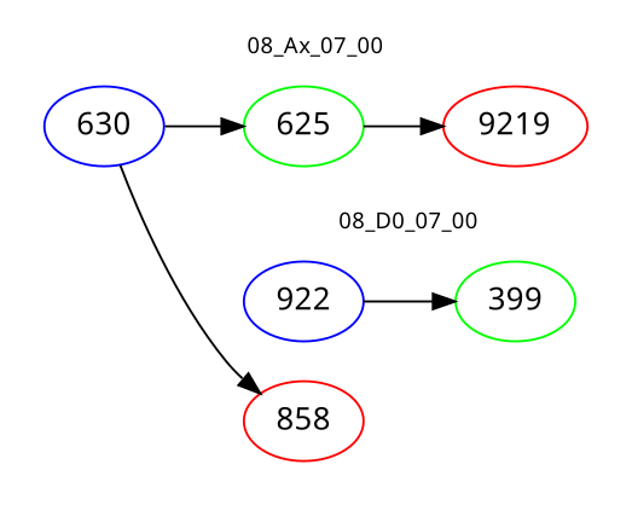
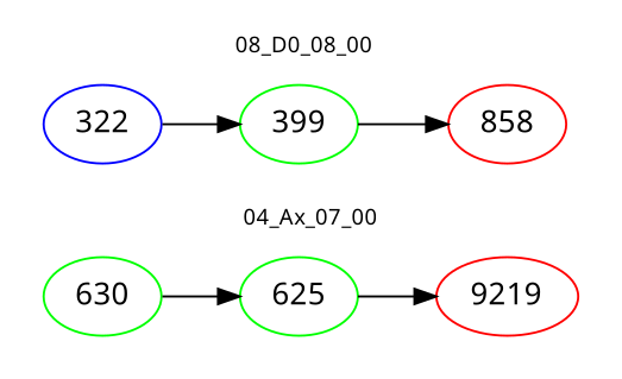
  digraph {
    fontname="Noto Sans"
    rankdir=LR
    node [color=blue fontname="Noto Sans"]
    edge [color=black fontname="Noto Sans"]
-   n1 [label=630]
+   n1 [color=green label=630]
    n2 [color=green label=625]
    n3 [color=red label=9219]
-   n4 [label=922]
+   n4 [label=322]
    n5 [color=green label=399]
    n6 [color=red label=858]
    subgraph cluster_1 {
      color=white
      fontsize=10
-     label="08_Ax_07_00"
+     label="04_Ax_07_00"
      n1
      n2
      n3
    }
    subgraph cluster_2 {
      color=white
      fontsize=10
-     label="08_D0_07_00"
+     label="08_D0_08_00"
      n4
      n5
      n6
    }
    n1 -> n2
    n2 -> n3
    n4 -> n5
-   n1 -> n6
+   n5 -> n6
  }
